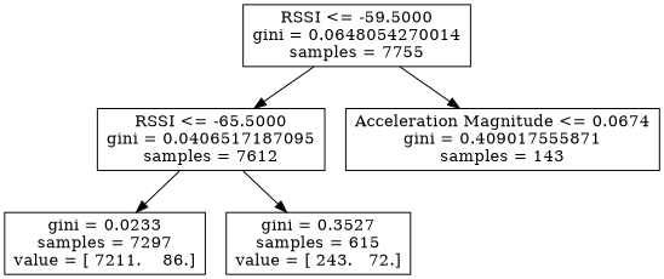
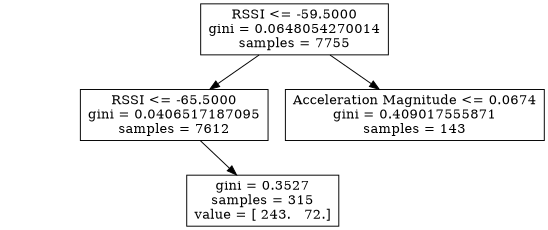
  digraph {
    node [shape=box]
    n1 [label="RSSI <= -59.5000\ngini = 0.0648054270014\nsamples = 7755"]
    n2 [label="RSSI <= -65.5000\ngini = 0.0406517187095\nsamples = 7612"]
    n3 [label="Acceleration Magnitude <= 0.0674\ngini = 0.409017555871\nsamples = 143"]
-   n4 [label="gini = 0.0233\nsamples = 7297\nvalue = [ 7211.    86.]"]
-   n5 [label="gini = 0.3527\nsamples = 615\nvalue = [ 243.   72.]"]
+   n5 [label="gini = 0.3527\nsamples = 315\nvalue = [ 243.   72.]"]
    n1 -> n2
    n1 -> n3
-   n2 -> n4
    n2 -> n5
  }
